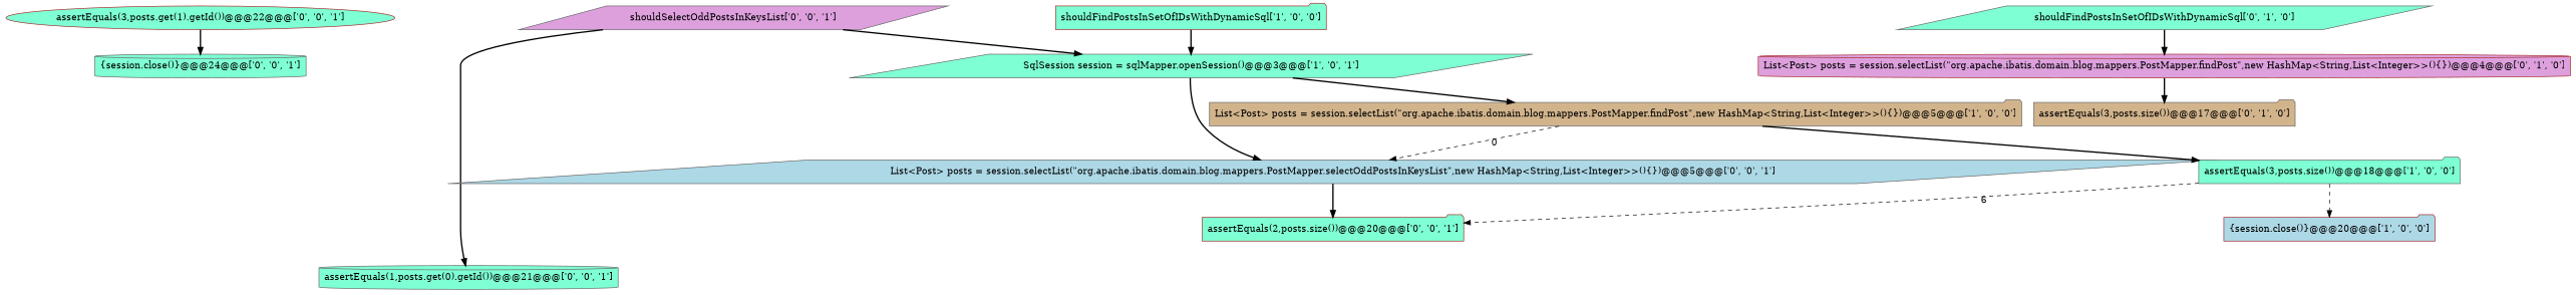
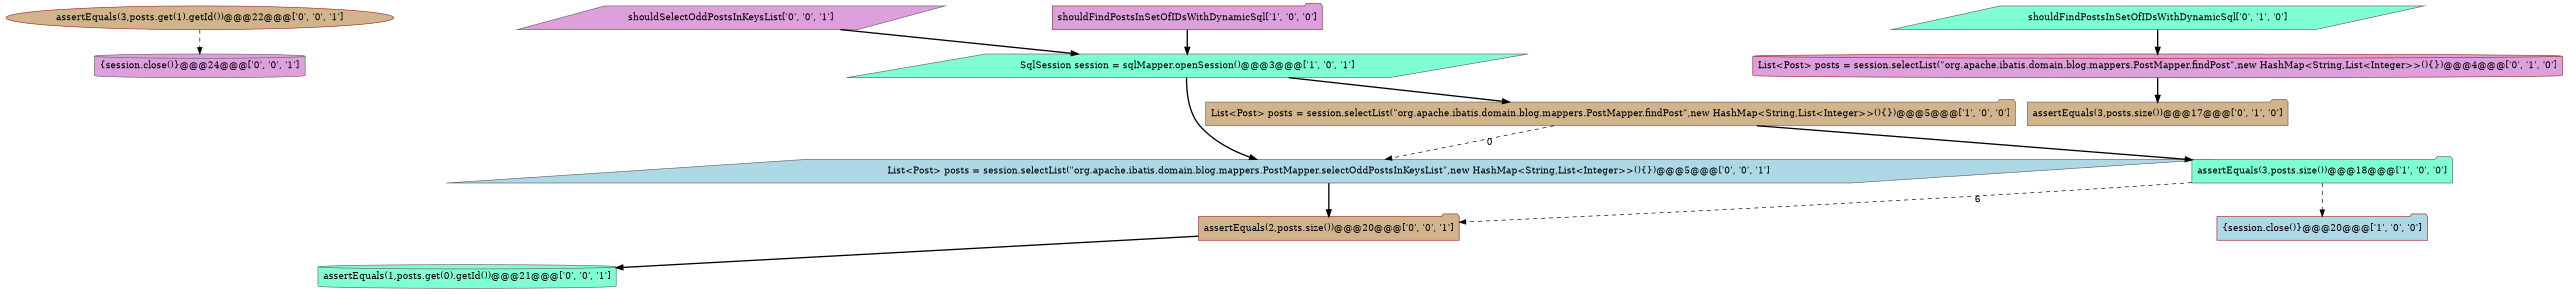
  digraph {
    node [color=gray40 fillcolor=aquamarine shape=folder style=filled]
    edge [style=bold]
-   n1 [label="{session.close()}@@@24@@@['0', '0', '1']" shape=cylinder]
+   n1 [fillcolor=plum label="{session.close()}@@@24@@@['0', '0', '1']" shape=cylinder]
    n2 [fillcolor=plum label="shouldSelectOddPostsInKeysList['0', '0', '1']" shape=parallelogram]
    n3 [label="SqlSession session = sqlMapper.openSession()@@@3@@@['1', '0', '1']" shape=parallelogram]
    n4 [fillcolor=tan label="List<Post> posts = session.selectList(\"org.apache.ibatis.domain.blog.mappers.PostMapper.findPost\",new HashMap<String,List<Integer>>(){})@@@5@@@['1', '0', '0']"]
    n5 [fillcolor=lightblue label="List<Post> posts = session.selectList(\"org.apache.ibatis.domain.blog.mappers.PostMapper.selectOddPostsInKeysList\",new HashMap<String,List<Integer>>(){})@@@5@@@['0', '0', '1']" shape=parallelogram]
    n6 [label="assertEquals(3,posts.size())@@@18@@@['1', '0', '0']"]
-   n7 [color=brown label="assertEquals(2,posts.size())@@@20@@@['0', '0', '1']"]
+   n7 [color=brown fillcolor=tan label="assertEquals(2,posts.size())@@@20@@@['0', '0', '1']"]
    n8 [color=brown fillcolor=lightblue label="{session.close()}@@@20@@@['1', '0', '0']"]
-   n9 [color=brown label="shouldFindPostsInSetOfIDsWithDynamicSql['1', '0', '0']"]
+   n9 [color=brown fillcolor=plum label="shouldFindPostsInSetOfIDsWithDynamicSql['1', '0', '0']"]
    n10 [label="assertEquals(1,posts.get(0).getId())@@@21@@@['0', '0', '1']" shape=cylinder]
    n11 [label="shouldFindPostsInSetOfIDsWithDynamicSql['0', '1', '0']" shape=parallelogram]
    n12 [color=brown fillcolor=plum label="List<Post> posts = session.selectList(\"org.apache.ibatis.domain.blog.mappers.PostMapper.findPost\",new HashMap<String,List<Integer>>(){})@@@4@@@['0', '1', '0']" shape=cylinder]
    n13 [fillcolor=tan label="assertEquals(3,posts.size())@@@17@@@['0', '1', '0']"]
-   n14 [color=brown label="assertEquals(3,posts.get(1).getId())@@@22@@@['0', '0', '1']" shape=ellipse]
+   n14 [color=brown fillcolor=tan label="assertEquals(3,posts.get(1).getId())@@@22@@@['0', '0', '1']" shape=ellipse]
    n2 -> n3
    n3 -> n4
    n3 -> n5
    n4 -> n5 [label=0 style=dashed]
    n4 -> n6
    n5 -> n7
    n6 -> n7 [label=6 style=dashed]
    n6 -> n8 [style=dashed]
-   n2 -> n10
+   n7 -> n10
    n9 -> n3
    n11 -> n12
    n12 -> n13
-   n14 -> n1
+   n14 -> n1 [style=dashed]
  }
